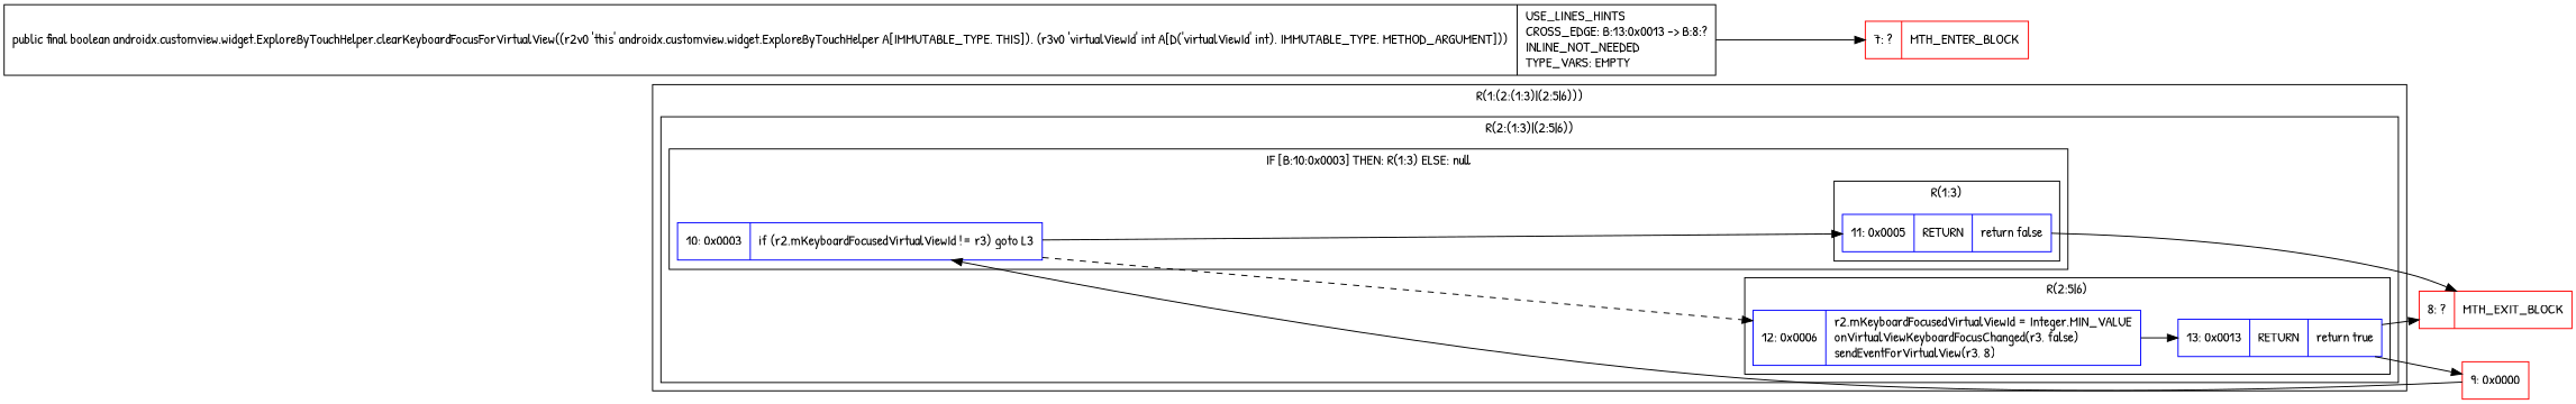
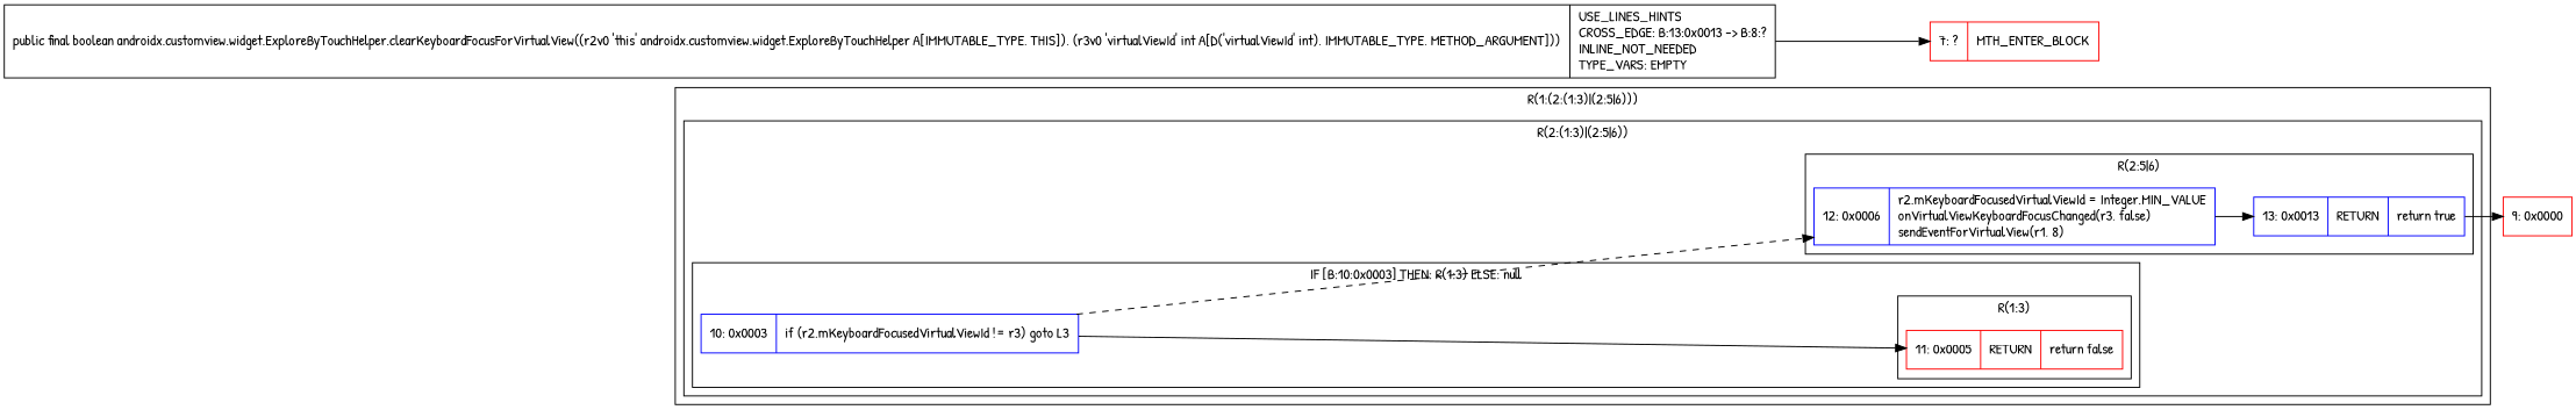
  digraph {
    fontname="Patrick Hand"
    rankdir=LR
    node [color=blue fontname="Patrick Hand" shape=record]
    edge [fontname="Patrick Hand"]
-   n1 [label="{11\:\ 0x0005|RETURN\l|return false\l}"]
+   n1 [color=red label="{11\:\ 0x0005|RETURN\l|return false\l}"]
    n2 [label="{10\:\ 0x0003|if (r2.mKeyboardFocusedVirtualViewId != r3) goto L3\l}"]
-   n3 [label="{12\:\ 0x0006|r2.mKeyboardFocusedVirtualViewId = Integer.MIN_VALUE\lonVirtualViewKeyboardFocusChanged(r3, false)\lsendEventForVirtualView(r3, 8)\l}"]
+   n3 [label="{12\:\ 0x0006|r2.mKeyboardFocusedVirtualViewId = Integer.MIN_VALUE\lonVirtualViewKeyboardFocusChanged(r3, false)\lsendEventForVirtualView(r1, 8)\l}"]
    n4 [label="{13\:\ 0x0013|RETURN\l|return true\l}"]
-   n5 [color=red label="{8\:\ ?|MTH_EXIT_BLOCK\l}"]
    n6 [color=red label="{9\:\ 0x0000}"]
    n7 [color=red label="{7\:\ ?|MTH_ENTER_BLOCK\l}"]
    n8 [label="{public final boolean androidx.customview.widget.ExploreByTouchHelper.clearKeyboardFocusForVirtualView((r2v0 'this' androidx.customview.widget.ExploreByTouchHelper A[IMMUTABLE_TYPE, THIS]), (r3v0 'virtualViewId' int A[D('virtualViewId' int), IMMUTABLE_TYPE, METHOD_ARGUMENT]))  | USE_LINES_HINTS\lCROSS_EDGE: B:13:0x0013 \-\> B:8:?\lINLINE_NOT_NEEDED\lTYPE_VARS: EMPTY\l}" color=""]
    subgraph cluster_1 {
      label="R(1:(2:(1:3)|(2:5|6)))"
      subgraph cluster_2 {
        label="R(2:(1:3)|(2:5|6))"
        subgraph cluster_3 {
          label="IF [B:10:0x0003] THEN: R(1:3) ELSE: null"
          n2
          subgraph cluster_4 {
            label="R(1:3)"
            n1
          }
        }
        subgraph cluster_5 {
          label="R(2:5|6)"
          n3
          n4
        }
      }
    }
-   n1 -> n5
    n2 -> n1
    n2 -> n3 [style=dashed]
    n3 -> n4
-   n4 -> n5
    n4 -> n6
-   n6 -> n2
    n8 -> n7
  }
